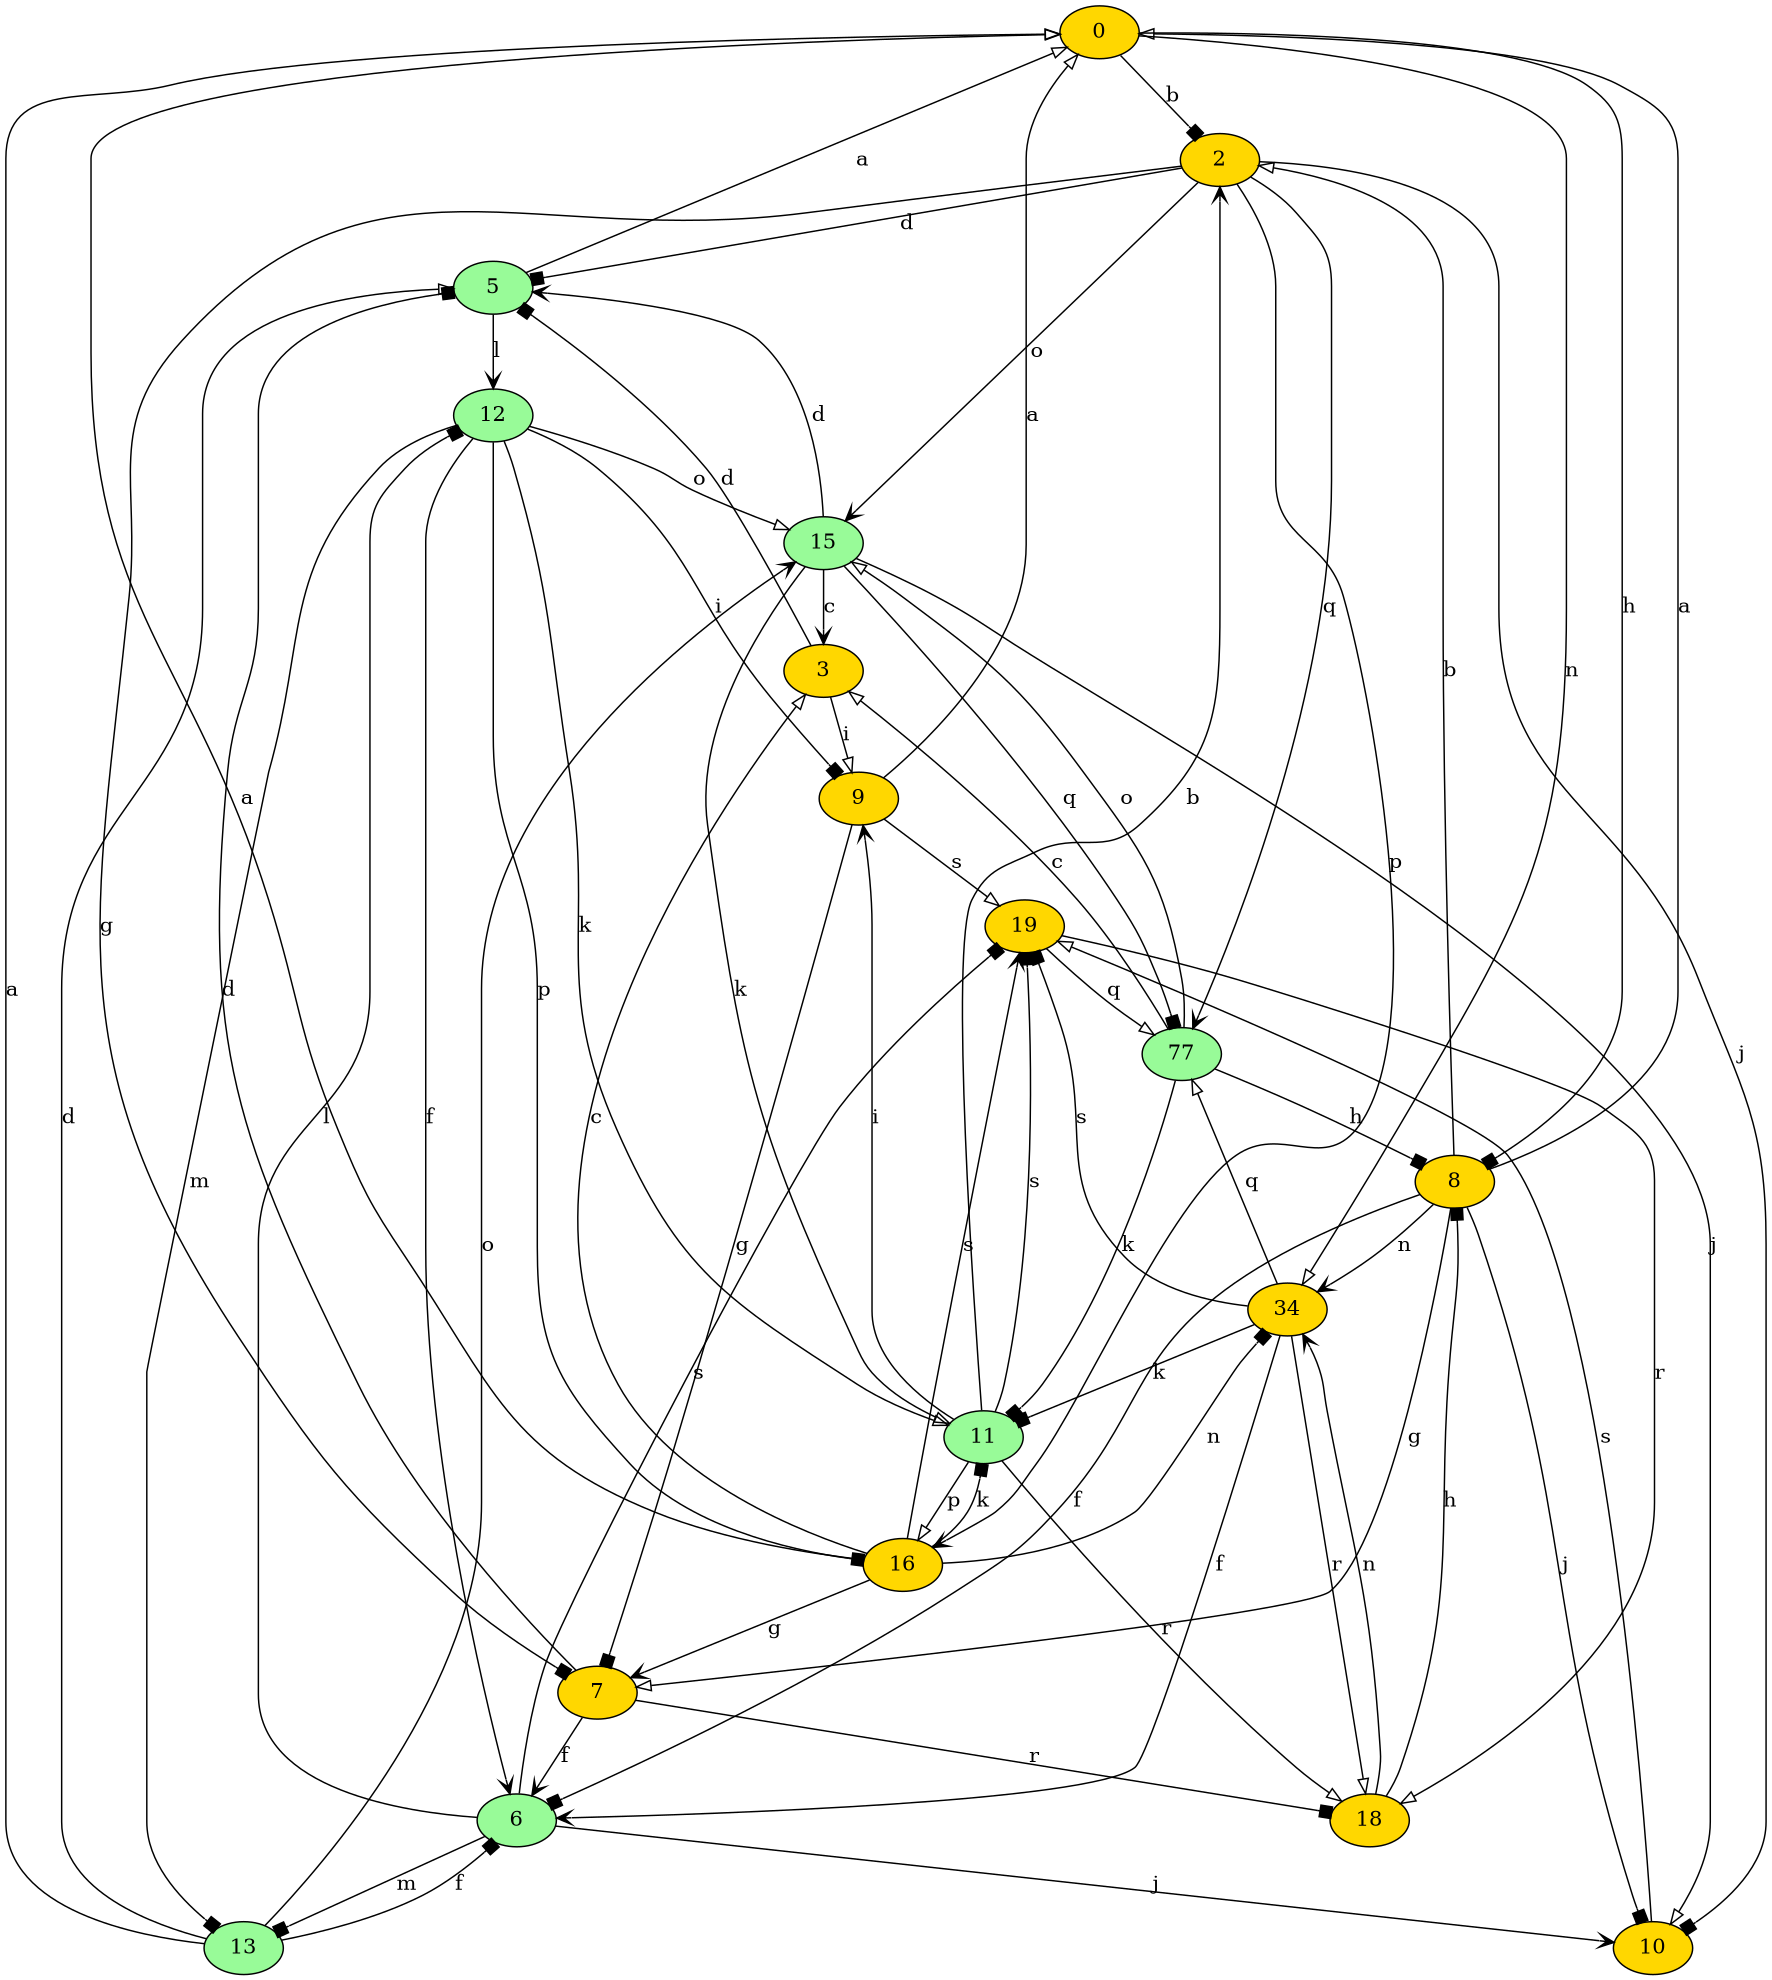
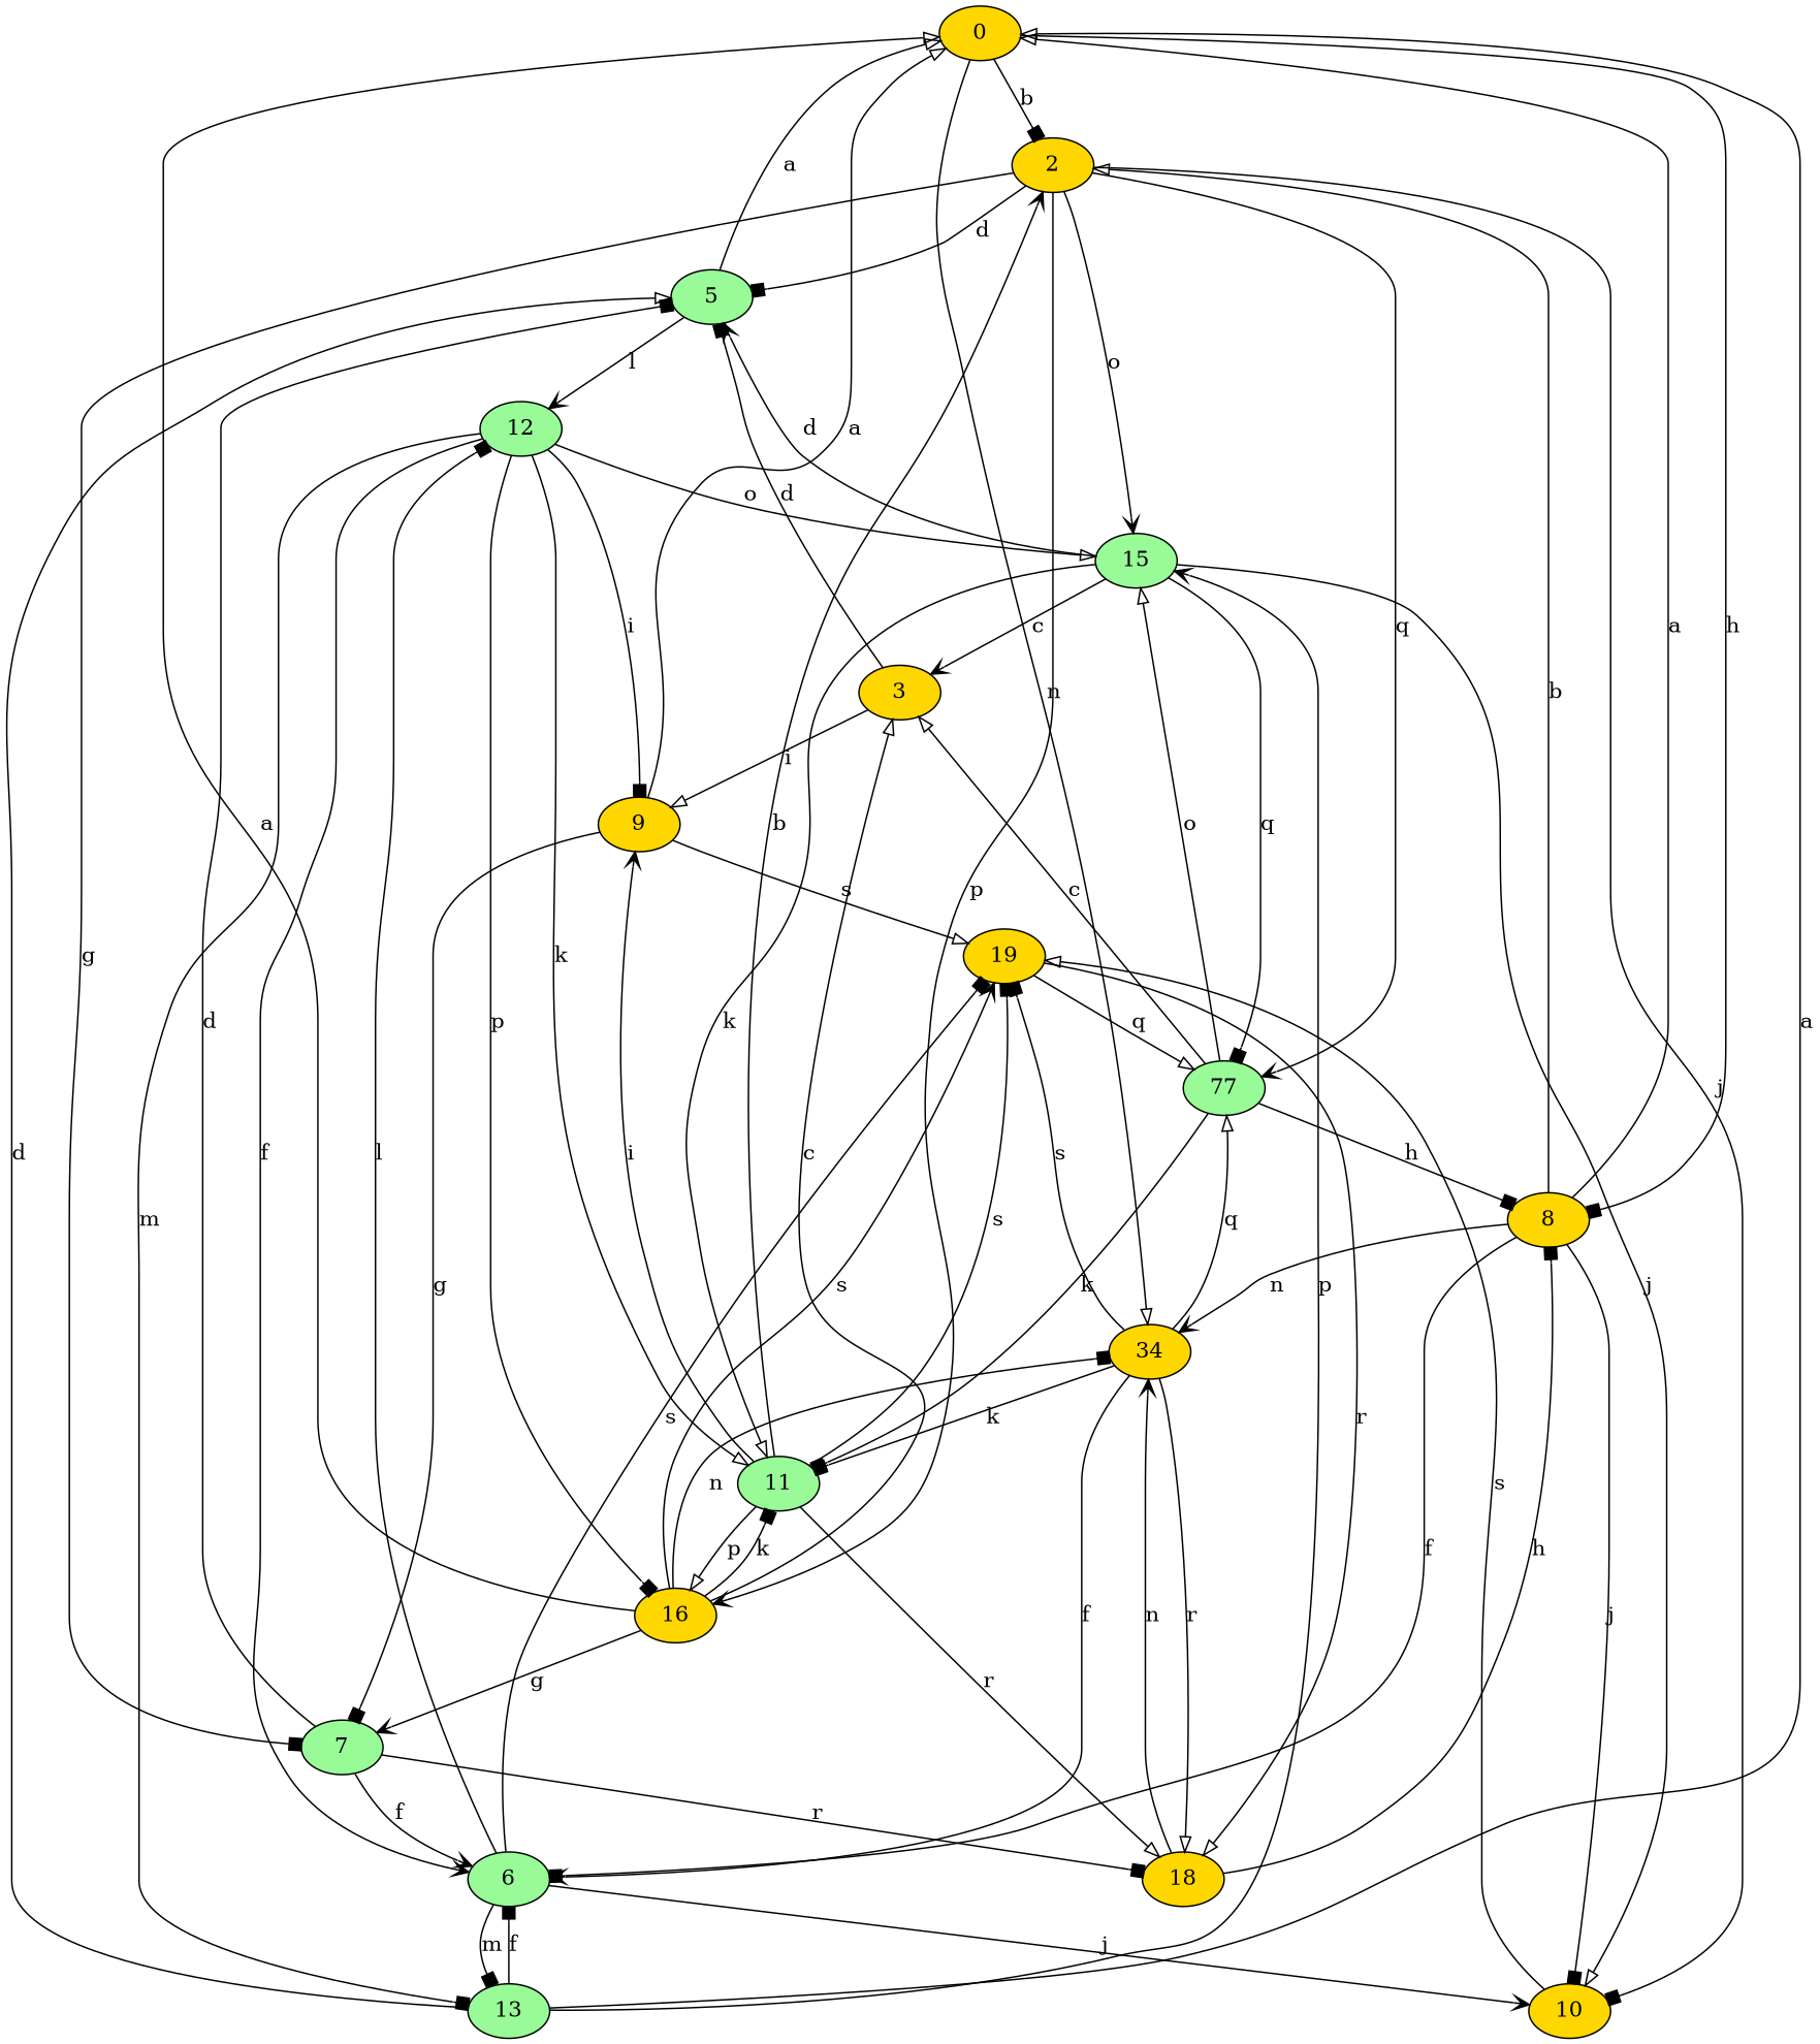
  strict digraph {
    node [fillcolor=gold style=filled]
    edge [arrowhead=box]
    0
    2
    8
    n4 [label=34]
    5 [fillcolor=palegreen]
-   7
+   7 [fillcolor=palegreen]
    10
    15 [fillcolor=palegreen]
    16
    n10 [fillcolor=palegreen label=77]
    6 [fillcolor=palegreen]
    19
    18
    11 [fillcolor=palegreen]
    12 [fillcolor=palegreen]
    3
    9
    13 [fillcolor=palegreen]
    0 -> 2 [label=b]
    0 -> 8 [label=h]
    0 -> n4 [arrowhead=onormal label=n]
    2 -> 5 [label=d]
    2 -> 7 [label=g]
    2 -> 10 [label=j]
    2 -> 15 [arrowhead=vee label=o]
    2 -> 16 [arrowhead=vee label=p]
    2 -> n10 [arrowhead=vee label=q]
    8 -> 0 [arrowhead=onormal label=a]
    8 -> 2 [arrowhead=onormal label=b]
    8 -> n4 [arrowhead=vee label=n]
-   8 -> 7 [arrowhead=onormal label=g]
    8 -> 10 [label=j]
    8 -> 6 [label=f]
    n4 -> n10 [arrowhead=onormal label=q]
    n4 -> 6 [arrowhead=vee label=f]
    n4 -> 19 [label=s]
    n4 -> 18 [arrowhead=onormal label=r]
    n4 -> 11 [label=k]
    5 -> 0 [arrowhead=onormal label=a]
    5 -> 12 [arrowhead=vee label=l]
    7 -> 5 [label=d]
    7 -> 6 [arrowhead=vee label=f]
    7 -> 18 [label=r]
    10 -> 19 [arrowhead=onormal label=s]
    15 -> 5 [arrowhead=vee label=d]
    15 -> 10 [arrowhead=onormal label=j]
    15 -> n10 [label=q]
    15 -> 11 [arrowhead=onormal label=k]
    15 -> 3 [arrowhead=vee label=c]
    16 -> 0 [arrowhead=onormal label=a]
    16 -> n4 [label=n]
    16 -> 7 [arrowhead=vee label=g]
    16 -> 19 [arrowhead=vee label=s]
    16 -> 11 [label=k]
    16 -> 3 [arrowhead=onormal label=c]
    n10 -> 8 [label=h]
    n10 -> 15 [arrowhead=onormal label=o]
    n10 -> 11 [label=k]
    n10 -> 3 [arrowhead=onormal label=c]
    6 -> 10 [arrowhead=vee label=j]
    6 -> 19 [label=s]
    6 -> 12 [label=l]
    6 -> 13 [label=m]
    19 -> n10 [arrowhead=onormal label=q]
    19 -> 18 [arrowhead=onormal label=r]
    18 -> 8 [label=h]
    18 -> n4 [arrowhead=vee label=n]
    11 -> 2 [arrowhead=vee label=b]
    11 -> 16 [arrowhead=onormal label=p]
    11 -> 19 [label=s]
    11 -> 18 [arrowhead=onormal label=r]
    11 -> 9 [arrowhead=vee label=i]
    12 -> 15 [arrowhead=onormal label=o]
    12 -> 16 [label=p]
    12 -> 6 [arrowhead=vee label=f]
    12 -> 11 [arrowhead=onormal label=k]
    12 -> 9 [label=i]
    12 -> 13 [label=m]
    3 -> 5 [label=d]
    3 -> 9 [arrowhead=onormal label=i]
    9 -> 0 [arrowhead=onormal label=a]
    9 -> 7 [label=g]
    9 -> 19 [arrowhead=onormal label=s]
    13 -> 0 [arrowhead=onormal label=a]
    13 -> 5 [arrowhead=onormal label=d]
-   13 -> 15 [arrowhead=vee label=o]
+   13 -> 15 [arrowhead=vee label=p]
    13 -> 6 [label=f]
  }
